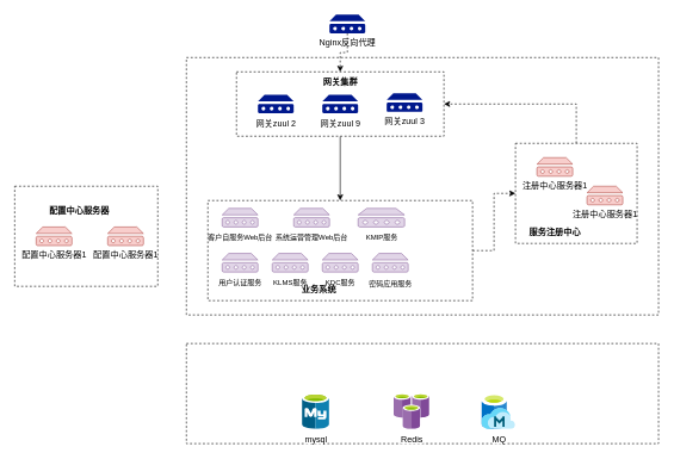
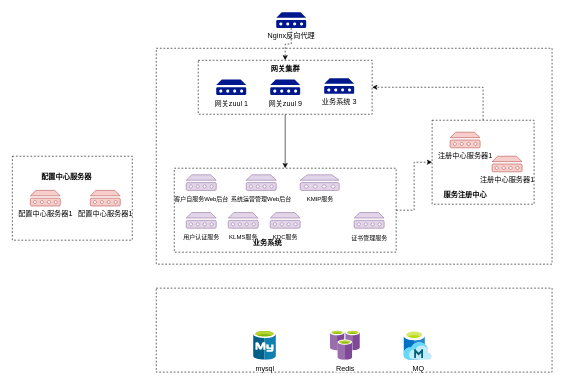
  <mxCell id="0" />
  <mxCell id="1" parent="0" />
  <mxCell id="2" value="" style="rounded=0;whiteSpace=wrap;html=1;dashed=1;" parent="1" vertex="1"><mxGeometry x="260" y="80" width="660" height="360" as="geometry" /></mxCell>
  <mxCell id="3" style="edgeStyle=orthogonalEdgeStyle;rounded=0;orthogonalLoop=1;jettySize=auto;html=1;entryX=0.5;entryY=0;entryDx=0;entryDy=0;" parent="1" source="4" target="9" edge="1"><mxGeometry relative="1" as="geometry" /></mxCell>
  <mxCell id="4" value="" style="rounded=0;whiteSpace=wrap;html=1;dashed=1;" parent="1" vertex="1"><mxGeometry x="330" y="100" width="290" height="90" as="geometry" /></mxCell>
  <mxCell id="5" value="" style="rounded=0;whiteSpace=wrap;html=1;dashed=1;" parent="1" vertex="1"><mxGeometry x="260" y="480" width="660" height="140" as="geometry" /></mxCell>
  <mxCell id="6" value="" style="rounded=0;whiteSpace=wrap;html=1;dashed=1;" parent="1" vertex="1"><mxGeometry x="20" y="260" width="200" height="140" as="geometry" /></mxCell>
  <mxCell id="7" value="&lt;font style=&quot;font-size: 12px&quot;&gt;配置中心服务器&lt;/font&gt;" style="text;strokeColor=none;fillColor=none;html=1;fontSize=24;fontStyle=1;verticalAlign=middle;align=center;dashed=1;" parent="1" vertex="1"><mxGeometry x="60" y="270" width="100" height="40" as="geometry" /></mxCell>
  <mxCell id="8" style="edgeStyle=orthogonalEdgeStyle;rounded=0;orthogonalLoop=1;jettySize=auto;html=1;exitX=1;exitY=0.5;exitDx=0;exitDy=0;dashed=1;" parent="1" source="9" target="13" edge="1"><mxGeometry relative="1" as="geometry" /></mxCell>
  <mxCell id="9" value="" style="rounded=0;whiteSpace=wrap;html=1;dashed=1;" parent="1" vertex="1"><mxGeometry x="290" y="280" width="370" height="140" as="geometry" /></mxCell>
  <mxCell id="10" value="&lt;span style=&quot;font-size: 12px&quot;&gt;网关集群&lt;/span&gt;" style="text;strokeColor=none;fillColor=none;html=1;fontSize=24;fontStyle=1;verticalAlign=middle;align=center;dashed=1;" parent="1" vertex="1"><mxGeometry x="395" y="90" width="160" height="40" as="geometry" /></mxCell>
  <mxCell id="11" value="&lt;span style=&quot;font-size: 12px&quot;&gt;业务系统&lt;/span&gt;" style="text;strokeColor=none;fillColor=none;html=1;fontSize=24;fontStyle=1;verticalAlign=middle;align=center;dashed=1;" parent="1" vertex="1"><mxGeometry x="365" y="380" width="160" height="40" as="geometry" /></mxCell>
  <mxCell id="12" style="edgeStyle=orthogonalEdgeStyle;rounded=0;orthogonalLoop=1;jettySize=auto;html=1;exitX=0.5;exitY=0;exitDx=0;exitDy=0;jumpStyle=none;dashed=1;entryX=1;entryY=0.5;entryDx=0;entryDy=0;" parent="1" source="13" target="4" edge="1"><mxGeometry relative="1" as="geometry" /></mxCell>
  <mxCell id="13" value="" style="rounded=0;whiteSpace=wrap;html=1;dashed=1;" parent="1" vertex="1"><mxGeometry x="720" y="200" width="170" height="140" as="geometry" /></mxCell>
  <mxCell id="14" value="&lt;span style=&quot;font-size: 12px&quot;&gt;服务注册中心&lt;/span&gt;" style="text;strokeColor=none;fillColor=none;html=1;fontSize=24;fontStyle=1;verticalAlign=middle;align=center;dashed=1;" parent="1" vertex="1"><mxGeometry x="695" y="300" width="160" height="40" as="geometry" /></mxCell>
  <mxCell id="15" value="mysql" style="aspect=fixed;html=1;points=[];align=center;image;fontSize=12;image=img/lib/mscae/Azure_Database_for_MySQL_servers.svg;dashed=1;" vertex="1" parent="1"><mxGeometry x="422" y="550" width="38" height="50" as="geometry" /></mxCell>
  <mxCell id="16" value="Redis" style="aspect=fixed;html=1;points=[];align=center;image;fontSize=12;image=img/lib/mscae/Azure_Cache_for_Redis.svg;dashed=1;" vertex="1" parent="1"><mxGeometry x="550" y="550" width="50" height="50" as="geometry" /></mxCell>
  <mxCell id="17" value="MQ" style="aspect=fixed;html=1;points=[];align=center;image;fontSize=12;image=img/lib/mscae/Managed_Databases.svg;dashed=1;" vertex="1" parent="1"><mxGeometry x="673" y="550" width="47" height="50" as="geometry" /></mxCell>
  <mxCell id="18" style="edgeStyle=orthogonalEdgeStyle;rounded=0;jumpStyle=none;orthogonalLoop=1;jettySize=auto;html=1;dashed=1;" edge="1" parent="1" source="19" target="4"><mxGeometry relative="1" as="geometry" /></mxCell>
  <mxCell id="19" value="Nginx反向代理" style="aspect=fixed;pointerEvents=1;shadow=0;dashed=0;html=1;strokeColor=none;labelPosition=center;verticalLabelPosition=bottom;verticalAlign=top;align=center;fillColor=#00188D;shape=mxgraph.mscae.enterprise.device" vertex="1" parent="1"><mxGeometry x="460" y="20" width="50" height="26" as="geometry" /></mxCell>
- <mxCell id="20" value="网关zuul 2" style="aspect=fixed;pointerEvents=1;shadow=0;dashed=0;html=1;strokeColor=none;labelPosition=center;verticalLabelPosition=bottom;verticalAlign=top;align=center;fillColor=#00188D;shape=mxgraph.mscae.enterprise.device" vertex="1" parent="1"><mxGeometry x="360" y="132" width="50" height="26" as="geometry" /></mxCell>
+ <mxCell id="20" value="网关zuul 1" style="aspect=fixed;pointerEvents=1;shadow=0;dashed=0;html=1;strokeColor=none;labelPosition=center;verticalLabelPosition=bottom;verticalAlign=top;align=center;fillColor=#00188D;shape=mxgraph.mscae.enterprise.device" vertex="1" parent="1"><mxGeometry x="360" y="132" width="50" height="26" as="geometry" /></mxCell>
  <mxCell id="21" value="网关zuul 9" style="aspect=fixed;pointerEvents=1;shadow=0;dashed=0;html=1;strokeColor=none;labelPosition=center;verticalLabelPosition=bottom;verticalAlign=top;align=center;fillColor=#00188D;shape=mxgraph.mscae.enterprise.device" vertex="1" parent="1"><mxGeometry x="450" y="132" width="50" height="26" as="geometry" /></mxCell>
- <mxCell id="22" value="网关zuul 3" style="aspect=fixed;pointerEvents=1;shadow=0;dashed=0;html=1;strokeColor=none;labelPosition=center;verticalLabelPosition=bottom;verticalAlign=top;align=center;fillColor=#00188D;shape=mxgraph.mscae.enterprise.device" vertex="1" parent="1"><mxGeometry x="540" y="130" width="50" height="26" as="geometry" /></mxCell>
+ <mxCell id="22" value="业务系统 3" style="aspect=fixed;pointerEvents=1;shadow=0;dashed=0;html=1;strokeColor=none;labelPosition=center;verticalLabelPosition=bottom;verticalAlign=top;align=center;fillColor=#00188D;shape=mxgraph.mscae.enterprise.device" vertex="1" parent="1"><mxGeometry x="540" y="130" width="50" height="26" as="geometry" /></mxCell>
  <mxCell id="23" value="配置中心服务器1" style="aspect=fixed;pointerEvents=1;shadow=0;dashed=0;html=1;strokeColor=#b85450;labelPosition=center;verticalLabelPosition=bottom;verticalAlign=top;align=center;fillColor=#f8cecc;shape=mxgraph.mscae.enterprise.device" vertex="1" parent="1"><mxGeometry x="50" y="317" width="50" height="26" as="geometry" /></mxCell>
  <mxCell id="24" value="配置中心服务器1" style="aspect=fixed;pointerEvents=1;shadow=0;dashed=0;html=1;strokeColor=#b85450;labelPosition=center;verticalLabelPosition=bottom;verticalAlign=top;align=center;fillColor=#f8cecc;shape=mxgraph.mscae.enterprise.device" vertex="1" parent="1"><mxGeometry x="150" y="317" width="50" height="26" as="geometry" /></mxCell>
  <mxCell id="25" value="注册中心服务器1" style="aspect=fixed;pointerEvents=1;shadow=0;dashed=0;html=1;strokeColor=#b85450;labelPosition=center;verticalLabelPosition=bottom;verticalAlign=top;align=center;fillColor=#f8cecc;shape=mxgraph.mscae.enterprise.device" vertex="1" parent="1"><mxGeometry x="750" y="220" width="50" height="26" as="geometry" /></mxCell>
  <mxCell id="26" value="注册中心服务器1" style="aspect=fixed;pointerEvents=1;shadow=0;dashed=0;html=1;strokeColor=#b85450;labelPosition=center;verticalLabelPosition=bottom;verticalAlign=top;align=center;fillColor=#f8cecc;shape=mxgraph.mscae.enterprise.device" vertex="1" parent="1"><mxGeometry x="820" y="260" width="50" height="26" as="geometry" /></mxCell>
  <mxCell id="27" value="&lt;font size=&quot;1&quot;&gt;客户自服务Web后台&lt;/font&gt;" style="aspect=fixed;pointerEvents=1;shadow=0;dashed=0;html=1;strokeColor=#9673a6;labelPosition=center;verticalLabelPosition=bottom;verticalAlign=top;align=center;fillColor=#e1d5e7;shape=mxgraph.mscae.enterprise.device" vertex="1" parent="1"><mxGeometry x="310" y="291" width="50" height="26" as="geometry" /></mxCell>
  <mxCell id="28" value="&lt;font size=&quot;1&quot;&gt;系统运营管理Web后台&lt;/font&gt;" style="aspect=fixed;pointerEvents=1;shadow=0;dashed=0;html=1;strokeColor=#9673a6;labelPosition=center;verticalLabelPosition=bottom;verticalAlign=top;align=center;fillColor=#e1d5e7;shape=mxgraph.mscae.enterprise.device" vertex="1" parent="1"><mxGeometry x="410" y="291" width="50" height="26" as="geometry" /></mxCell>
  <mxCell id="29" value="&lt;font size=&quot;1&quot;&gt;KMIP服务&lt;/font&gt;" style="aspect=fixed;pointerEvents=1;shadow=0;dashed=0;html=1;strokeColor=#9673a6;labelPosition=center;verticalLabelPosition=bottom;verticalAlign=top;align=center;fillColor=#e1d5e7;shape=mxgraph.mscae.enterprise.device" vertex="1" parent="1"><mxGeometry x="500" y="291" width="65" height="26" as="geometry" /></mxCell>
  <mxCell id="30" value="&lt;font size=&quot;1&quot;&gt;用户认证服务&lt;/font&gt;" style="aspect=fixed;pointerEvents=1;shadow=0;dashed=0;html=1;strokeColor=#9673a6;labelPosition=center;verticalLabelPosition=bottom;verticalAlign=top;align=center;fillColor=#e1d5e7;shape=mxgraph.mscae.enterprise.device" vertex="1" parent="1"><mxGeometry x="310" y="354" width="50" height="26" as="geometry" /></mxCell>
- <mxCell id="31" value="&lt;p class=&quot;MsoNormal&quot; align=&quot;center&quot; style=&quot;margin: 0pt 0pt 0.0pt ; line-height: 21px ; text-indent: 0pt&quot;&gt;&lt;font size=&quot;1&quot;&gt;密码应用服务&lt;/font&gt;&lt;/p&gt;" style="aspect=fixed;pointerEvents=1;shadow=0;dashed=0;html=1;strokeColor=#9673a6;labelPosition=center;verticalLabelPosition=bottom;verticalAlign=top;align=center;fillColor=#e1d5e7;shape=mxgraph.mscae.enterprise.device" vertex="1" parent="1"><mxGeometry x="520" y="354" width="50" height="26" as="geometry" /></mxCell>
  <mxCell id="32" value="&lt;font size=&quot;1&quot;&gt;KLMS服务&lt;/font&gt;" style="aspect=fixed;pointerEvents=1;shadow=0;dashed=0;html=1;strokeColor=#9673a6;labelPosition=center;verticalLabelPosition=bottom;verticalAlign=top;align=center;fillColor=#e1d5e7;shape=mxgraph.mscae.enterprise.device" vertex="1" parent="1"><mxGeometry x="380" y="354" width="50" height="26" as="geometry" /></mxCell>
  <mxCell id="33" value="&lt;font size=&quot;1&quot;&gt;KDC服务&lt;/font&gt;" style="aspect=fixed;pointerEvents=1;shadow=0;dashed=0;html=1;strokeColor=#9673a6;labelPosition=center;verticalLabelPosition=bottom;verticalAlign=top;align=center;fillColor=#e1d5e7;shape=mxgraph.mscae.enterprise.device" vertex="1" parent="1"><mxGeometry x="450" y="354" width="50" height="26" as="geometry" /></mxCell>
+ <mxCell id="34" value="&lt;p class=&quot;MsoNormal&quot; align=&quot;center&quot; style=&quot;margin: 0pt 0pt 0.0pt ; line-height: 21px ; text-indent: 0pt&quot;&gt;&lt;font size=&quot;1&quot;&gt;证书管理服务&lt;/font&gt;&lt;/p&gt;" style="aspect=fixed;pointerEvents=1;shadow=0;dashed=0;html=1;strokeColor=#9673a6;labelPosition=center;verticalLabelPosition=bottom;verticalAlign=top;align=center;fillColor=#e1d5e7;shape=mxgraph.mscae.enterprise.device" vertex="1" parent="1"><mxGeometry x="590" y="354" width="50" height="26" as="geometry" /></mxCell>
